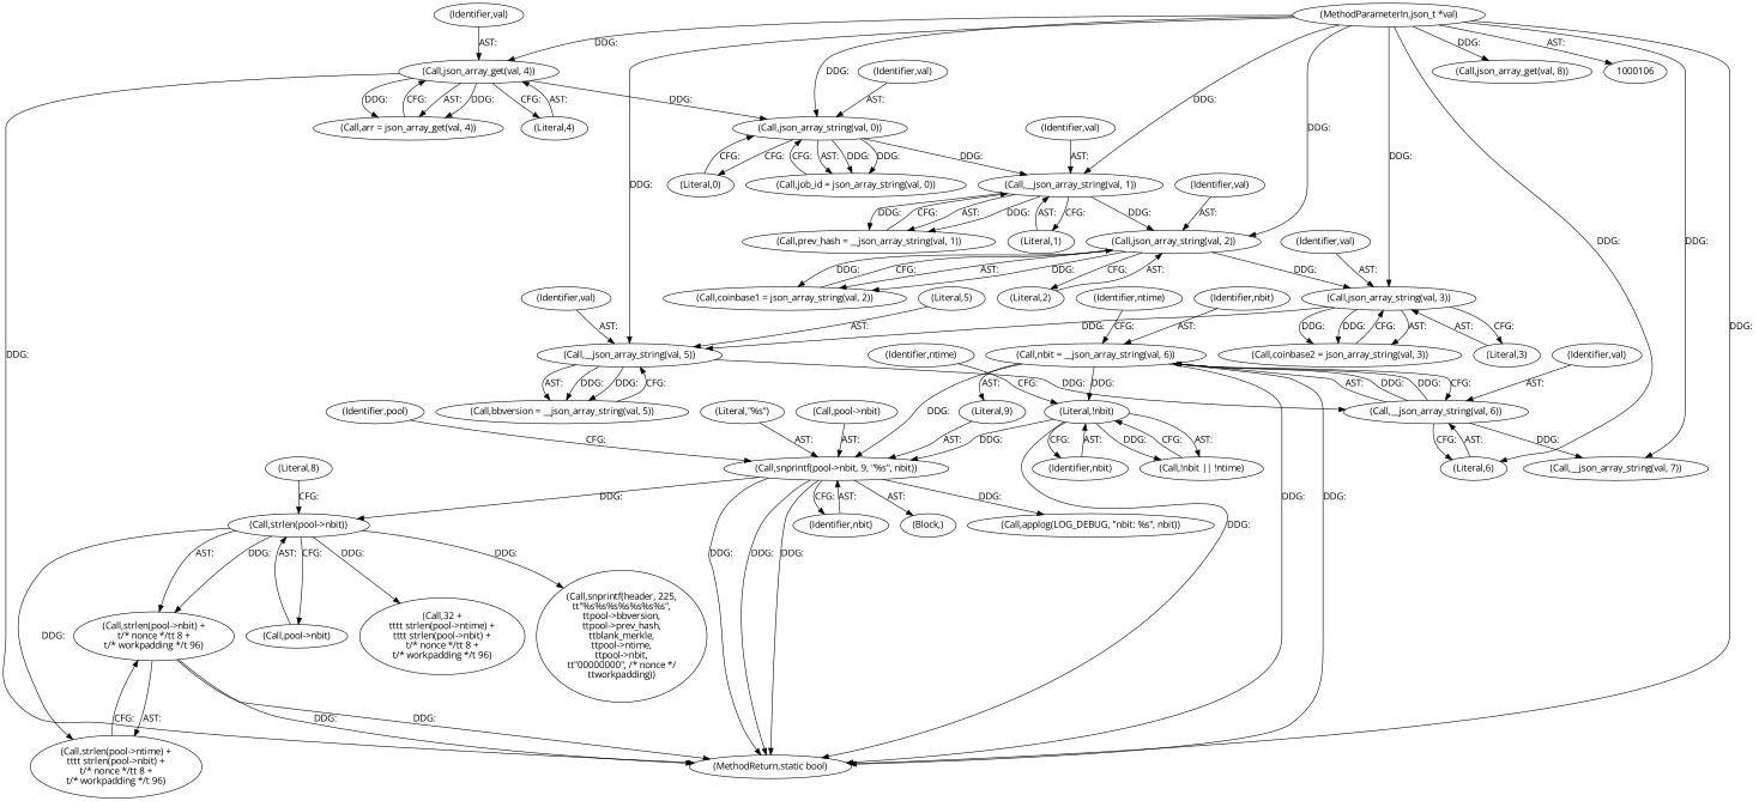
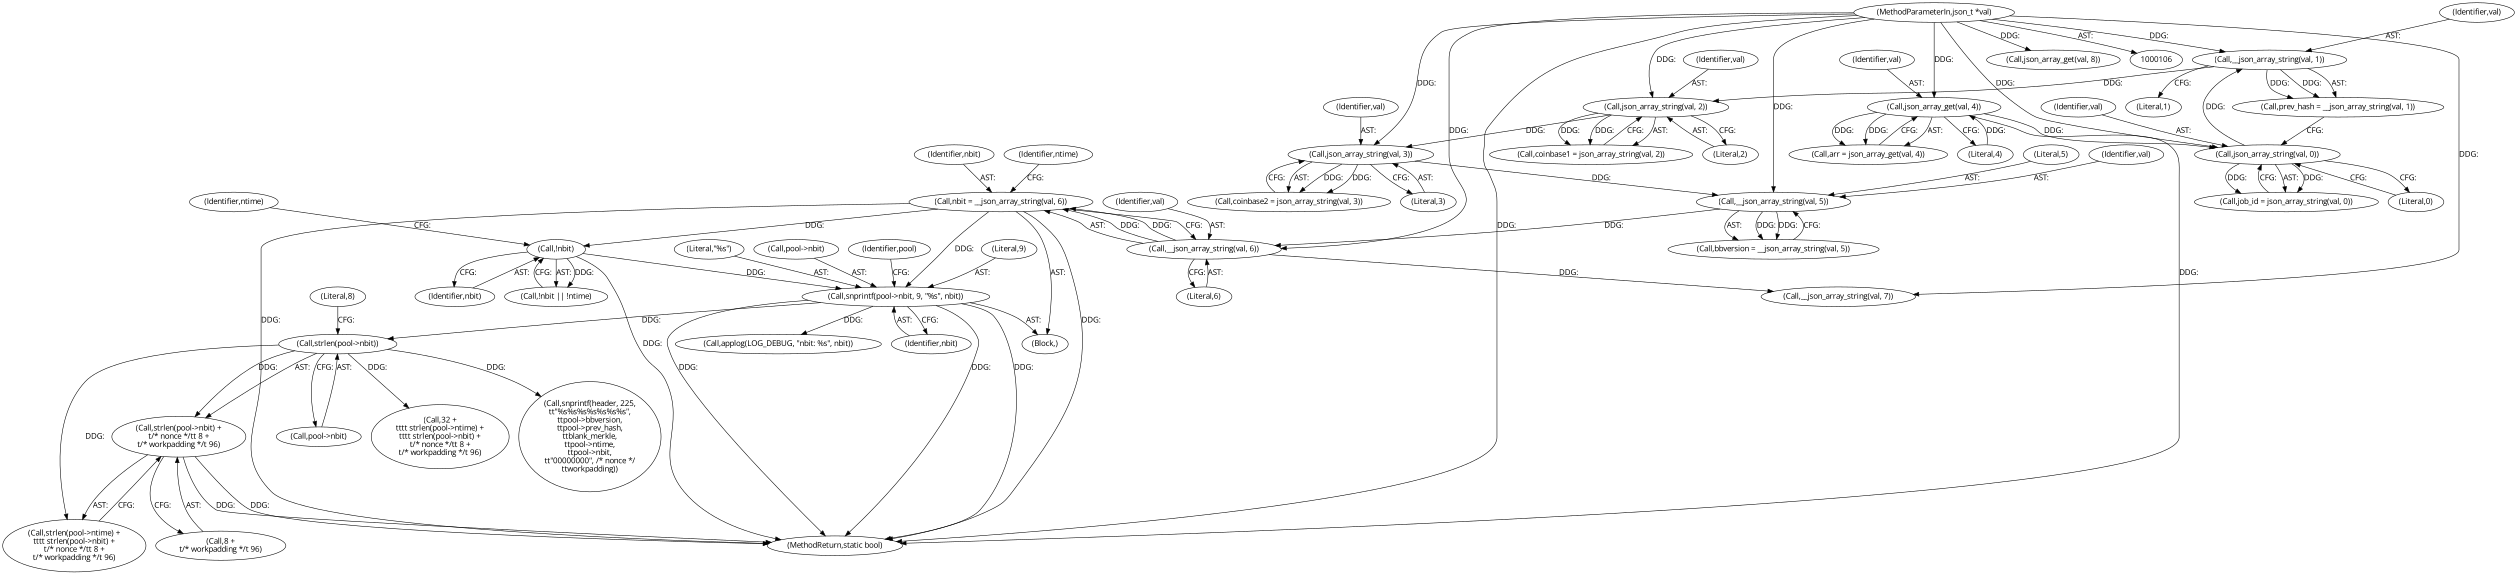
  digraph {
    fontname="Open Sans"
    node [fontname="Open Sans"]
    edge [fontname="Open Sans"]
    n1 [label="(Call,strlen(pool->nbit) +\n\t/* nonce */\t\t 8 +\n\t/* workpadding */\t 96)"]
+   n2 [label="(Call,8 +\n\t/* workpadding */\t 96)"]
    n3 [label="(Call,strlen(pool->ntime) +\n\t\t\t\t strlen(pool->nbit) +\n\t/* nonce */\t\t 8 +\n\t/* workpadding */\t 96)"]
    n4 [label="(MethodReturn,static bool)"]
    n5 [label="(Call,strlen(pool->nbit))"]
    n6 [label="(Call,pool->nbit)"]
    n7 [label="(Call,32 +\n\t\t\t\t strlen(pool->ntime) +\n\t\t\t\t strlen(pool->nbit) +\n\t/* nonce */\t\t 8 +\n\t/* workpadding */\t 96)"]
    n8 [label="(Call,snprintf(header, 225,\n\t\t\"%s%s%s%s%s%s%s\",\n\t\tpool->bbversion,\n\t\tpool->prev_hash,\n\t\tblank_merkle,\n\t\tpool->ntime,\n\t\tpool->nbit,\n\t\t\"00000000\", /* nonce */\n\t\tworkpadding))"]
    n9 [label="(Call,snprintf(pool->nbit, 9, \"%s\", nbit))"]
    n10 [label="(Block,)"]
    n11 [label="(Call,applog(LOG_DEBUG, \"nbit: %s\", nbit))"]
    n12 [label="(Identifier,nbit)"]
    n13 [label="(Call,nbit = __json_array_string(val, 6))"]
    n14 [label="(Call,__json_array_string(val, 6))"]
-   n15 [label="(Literal,!nbit)"]
+   n15 [label="(Call,!nbit)"]
    n16 [label="(Call,__json_array_string(val, 7))"]
    n17 [label="(Literal,6)"]
    n18 [label="(Identifier,nbit)"]
    n19 [label="(Call,!nbit || !ntime)"]
    n20 [label="(Call,__json_array_string(val, 5))"]
    n21 [label="(Call,bbversion = __json_array_string(val, 5))"]
    n22 [label="(Literal,5)"]
    n23 [label="(Call,json_array_string(val, 3))"]
    n24 [label="(Call,coinbase2 = json_array_string(val, 3))"]
    n25 [label="(Literal,3)"]
    n26 [label="(Call,json_array_string(val, 2))"]
    n27 [label="(Call,coinbase1 = json_array_string(val, 2))"]
    n28 [label="(Literal,2)"]
    n29 [label="(Call,__json_array_string(val, 1))"]
    n30 [label="(Call,prev_hash = __json_array_string(val, 1))"]
    n31 [label="(Literal,1)"]
    n32 [label="(Call,json_array_string(val, 0))"]
    n33 [label="(Call,job_id = json_array_string(val, 0))"]
    n34 [label="(Literal,0)"]
    n35 [label="(Call,json_array_get(val, 4))"]
    n36 [label="(Call,arr = json_array_get(val, 4))"]
    n37 [label="(Literal,4)"]
    n38 [label="(MethodParameterIn,json_t *val)"]
    n39 [label="(Call,json_array_get(val, 8))"]
    1000106
    n41 [label="(Literal,9)"]
    n42 [label="(Literal,\"%s\")"]
    n43 [label="(Identifier,val)"]
    n44 [label="(Identifier,val)"]
    n45 [label="(Identifier,val)"]
    n46 [label="(Identifier,ntime)"]
    n47 [label="(Identifier,nbit)"]
    n48 [label="(Identifier,val)"]
    n49 [label="(Identifier,val)"]
    n50 [label="(Literal,8)"]
    n51 [label="(Identifier,val)"]
    n52 [label="(Call,pool->nbit)"]
    n53 [label="(Identifier,pool)"]
    n54 [label="(Identifier,val)"]
    n55 [label="(Identifier,ntime)"]
+   n1 -> n2 [label="CFG: "]
    n1 -> n3 [label="AST: "]
    n1 -> n4 [label="DDG: "]
    n1 -> n4 [label="DDG: "]
+   n2 -> n1 [label="AST: "]
    n3 -> n1 [label="CFG: "]
    n5 -> n1 [label="AST: "]
    n5 -> n1 [label="DDG: "]
    n5 -> n3 [label="DDG: "]
    n5 -> n6 [label="CFG: "]
    n5 -> n7 [label="DDG: "]
    n5 -> n8 [label="DDG: "]
    n6 -> n5 [label="AST: "]
    n9 -> n4 [label="DDG: "]
    n9 -> n4 [label="DDG: "]
    n9 -> n4 [label="DDG: "]
    n9 -> n5 [label="DDG: "]
    n9 -> n10 [label="AST: "]
    n9 -> n11 [label="DDG: "]
    n9 -> n12 [label="CFG: "]
    n12 -> n9 [label="AST: "]
    n13 -> n4 [label="DDG: "]
    n13 -> n4 [label="DDG: "]
    n13 -> n9 [label="DDG: "]
-   n13 -> n41 [label="AST: "]
+   n13 -> n10 [label="AST: "]
    n13 -> n14 [label="CFG: "]
    n13 -> n15 [label="DDG: "]
    n14 -> n13 [label="AST: "]
    n14 -> n13 [label="DDG: "]
    n14 -> n13 [label="DDG: "]
    n14 -> n16 [label="DDG: "]
    n14 -> n17 [label="CFG: "]
    n15 -> n4 [label="DDG: "]
    n15 -> n9 [label="DDG: "]
    n15 -> n18 [label="CFG: "]
    n15 -> n19 [label="AST: "]
    n15 -> n19 [label="DDG: "]
    n17 -> n14 [label="AST: "]
    n18 -> n15 [label="AST: "]
    n19 -> n15 [label="CFG: "]
    n20 -> n14 [label="DDG: "]
    n20 -> n21 [label="AST: "]
    n20 -> n21 [label="DDG: "]
    n20 -> n21 [label="DDG: "]
    n21 -> n20 [label="CFG: "]
    n22 -> n20 [label="AST: "]
    n23 -> n20 [label="DDG: "]
    n23 -> n24 [label="AST: "]
    n23 -> n24 [label="DDG: "]
    n23 -> n24 [label="DDG: "]
    n23 -> n25 [label="CFG: "]
    n24 -> n23 [label="CFG: "]
    n25 -> n23 [label="AST: "]
    n26 -> n23 [label="DDG: "]
    n26 -> n27 [label="AST: "]
    n26 -> n27 [label="DDG: "]
    n26 -> n27 [label="DDG: "]
    n26 -> n28 [label="CFG: "]
    n27 -> n26 [label="CFG: "]
    n28 -> n26 [label="AST: "]
    n29 -> n26 [label="DDG: "]
    n29 -> n30 [label="AST: "]
    n29 -> n30 [label="DDG: "]
    n29 -> n30 [label="DDG: "]
    n29 -> n31 [label="CFG: "]
-   n30 -> n29 [label="CFG: "]
-   n31 -> n29 [label="AST: "]
+   n30 -> n32 [label="CFG: "]
    n32 -> n29 [label="DDG: "]
    n32 -> n33 [label="AST: "]
    n32 -> n33 [label="DDG: "]
    n32 -> n33 [label="DDG: "]
    n32 -> n34 [label="CFG: "]
    n33 -> n32 [label="CFG: "]
    n34 -> n32 [label="CFG: "]
    n35 -> n4 [label="DDG: "]
    n35 -> n32 [label="DDG: "]
    n35 -> n36 [label="AST: "]
    n35 -> n36 [label="DDG: "]
    n35 -> n36 [label="DDG: "]
    n35 -> n37 [label="CFG: "]
    n36 -> n35 [label="CFG: "]
-   n37 -> n35 [label="AST: "]
+   n37 -> n35 [label="DDG: "]
    n38 -> n4 [label="DDG: "]
-   n38 -> n17 [label="DDG: "]
+   n38 -> n14 [label="DDG: "]
    n38 -> n16 [label="DDG: "]
    n38 -> n20 [label="DDG: "]
    n38 -> n23 [label="DDG: "]
    n38 -> n26 [label="DDG: "]
    n38 -> n29 [label="DDG: "]
    n38 -> n32 [label="DDG: "]
    n38 -> n35 [label="DDG: "]
    n38 -> n39 [label="DDG: "]
    n38 -> 1000106 [label="AST: "]
    n41 -> n9 [label="AST: "]
    n42 -> n9 [label="AST: "]
    n43 -> n14 [label="AST: "]
    n44 -> n20 [label="AST: "]
    n45 -> n26 [label="AST: "]
    n46 -> n15 [label="CFG: "]
    n47 -> n13 [label="AST: "]
    n48 -> n32 [label="AST: "]
    n49 -> n35 [label="AST: "]
    n50 -> n5 [label="CFG: "]
    n51 -> n29 [label="AST: "]
    n52 -> n9 [label="AST: "]
    n53 -> n9 [label="CFG: "]
    n54 -> n23 [label="AST: "]
    n55 -> n13 [label="CFG: "]
  }
